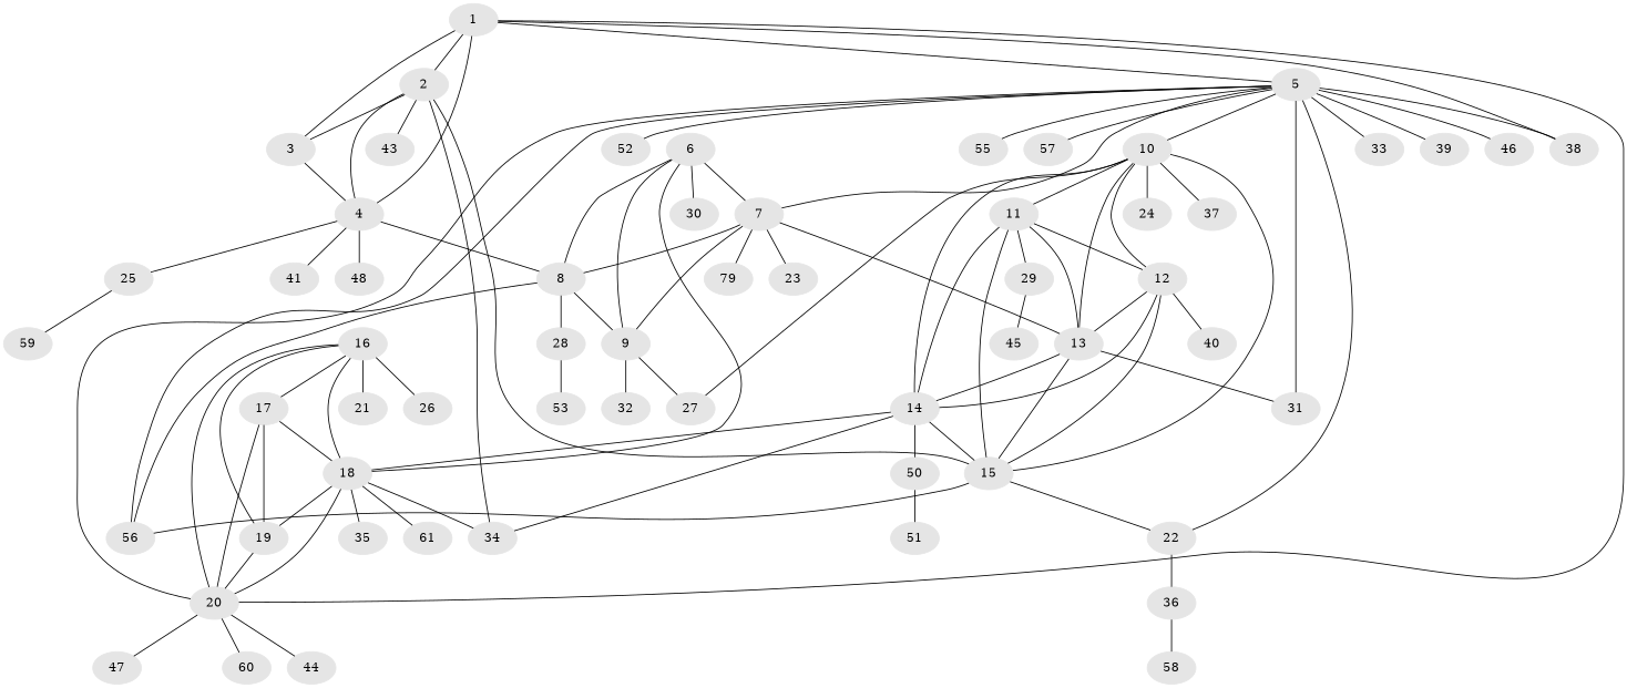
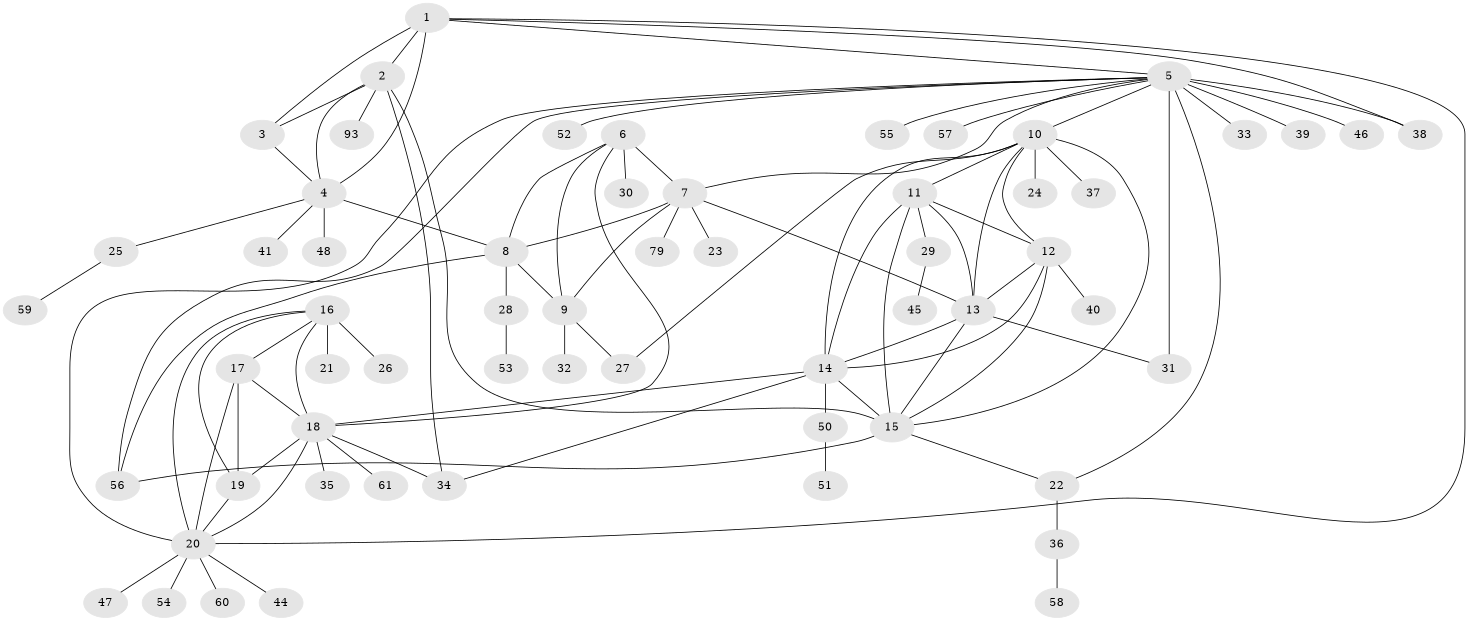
  graph {
    node [color=gray90 style=filled]
    edge [weight=1.0]
    1
    2
    3
    4
    5
    20
    38
    15
    34
-   43
+   43 [label=93]
    8
    25
    41
    48
    7
    10
    22
    31
    33
    39
    46
    52
    55
    56
    57
    44
    47
+   54
    60
    9
    28
    59
    13
    23
    n35 [label=79]
    27
    11
    12
    14
    24
    37
    36
    6
    18
    30
    32
    19
    35
    61
    53
    29
    40
    50
    45
    51
    16
    17
    21
    26
    58
    1 -- 2 [weight=3.0]
    1 -- 3 [weight=3.0]
    1 -- 4 [weight=3.0]
    1 -- 5
    1 -- 20
    1 -- 38 [weight=2.0]
    2 -- 3
    2 -- 4
    2 -- 15
    2 -- 34 [weight=3.0]
    2 -- 43
    3 -- 4
    4 -- 8
    4 -- 25
    4 -- 41
    4 -- 48
    5 -- 20
    5 -- 38 [weight=2.0]
    5 -- 7
    5 -- 10
    5 -- 22
    5 -- 31 [weight=4.0]
    5 -- 33 [weight=3.0]
    5 -- 39
    5 -- 46
    5 -- 52
    5 -- 55
    5 -- 56
    5 -- 57
    20 -- 44
    20 -- 47
+   20 -- 54
    20 -- 60
    15 -- 22
    15 -- 56
    8 -- 56
    8 -- 9 [weight=3.0]
    8 -- 28
    25 -- 59
    7 -- 8 [weight=3.0]
    7 -- 9
    7 -- 13
    7 -- 23
    7 -- n35
    10 -- 15
    10 -- 13
    10 -- 27
    10 -- 11
    10 -- 12
    10 -- 14
    10 -- 24
    10 -- 37
    22 -- 36
    9 -- 27 [weight=2.0]
    9 -- 32
    28 -- 53
    13 -- 15
    13 -- 31
    13 -- 14
    11 -- 15
    11 -- 13
    11 -- 12
    11 -- 14
    11 -- 29
    12 -- 15
    12 -- 13
    12 -- 14
    12 -- 40 [weight=2.0]
    14 -- 15
    14 -- 34
    14 -- 18
    14 -- 50
    36 -- 58
    6 -- 8 [weight=3.0]
    6 -- 7
    6 -- 9
    6 -- 18
    6 -- 30
    18 -- 20
    18 -- 34
    18 -- 19
    18 -- 35
    18 -- 61
    19 -- 20
    29 -- 45
    50 -- 51
    16 -- 20
    16 -- 18
    16 -- 19
    16 -- 17 [weight=2.0]
    16 -- 21 [weight=8.0]
    16 -- 26
    17 -- 20 [weight=2.0]
    17 -- 18 [weight=2.0]
    17 -- 19 [weight=4.0]
  }
